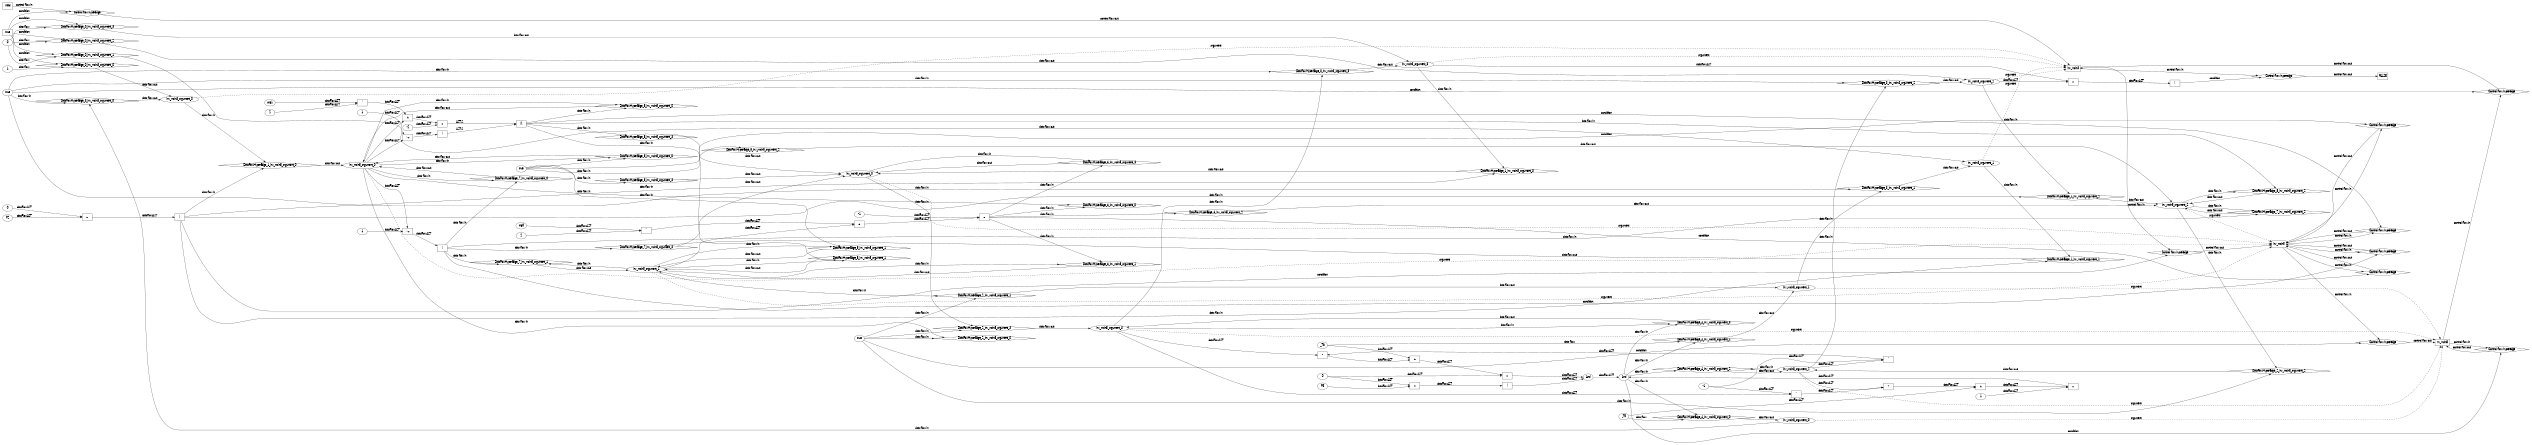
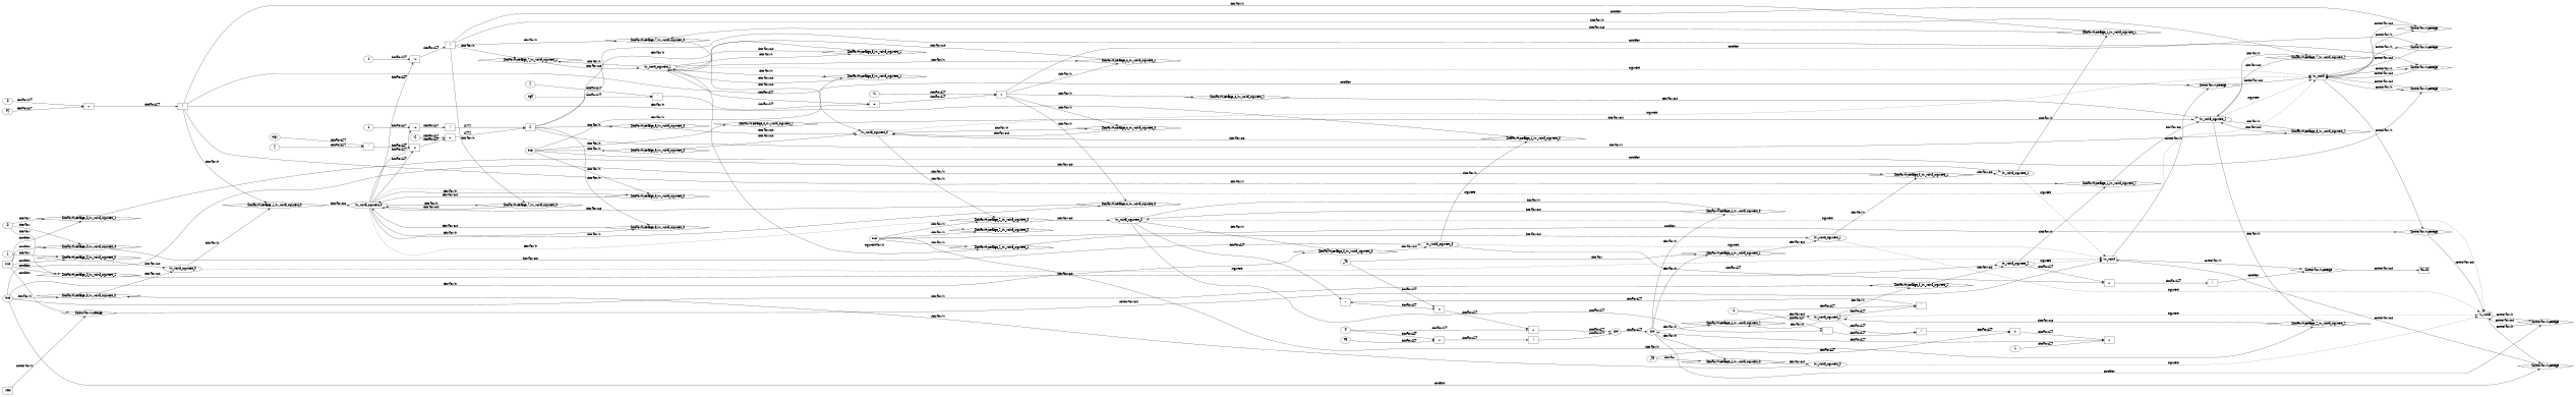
  digraph {
    fontname=Lato
    rankdir=LR
    node [fontname=Lato nodeName=argument0 shape=diamond]
    edge [fontname=Lato]
    n1 [label=inv_main3 nodeName=inv_main3 shape=rect]
    n2 [label="Control flow hyperedge" nodeName=ControlFowHyperEdge_1]
    n3 [label="Control flow hyperedge" nodeName=ControlFowHyperEdge_9]
    n4 [label=inv_main5 nodeName=inv_main5 shape=rect]
    n5 [label=FALSE nodeName=FALSE shape=rect]
    n6 [label="Control flow hyperedge" nodeName=ControlFowHyperEdge_2]
    n7 [label="Control flow hyperedge" nodeName=ControlFowHyperEdge_5]
    n8 [label="Control flow hyperedge" nodeName=ControlFowHyperEdge_6]
    n9 [label="Control flow hyperedge" nodeName=ControlFowHyperEdge_7]
    n10 [label="Control flow hyperedge" nodeName=ControlFowHyperEdge_8]
    n11 [label=inv_main8 nodeName=inv_main8 shape=rect]
    n12 [label="Control flow hyperedge" nodeName=ControlFowHyperEdge_3]
    n13 [label="Control flow hyperedge" nodeName=ControlFowHyperEdge_4]
    n14 [label=Initial nodeName=Initial shape=rect]
    n15 [label="Control flow hyperedge" nodeName=ControlFowHyperEdge_0]
    n16 [label=inv_main3_argument_0 shape=oval]
    n17 [label=DataFowHyperEdge_1_inv_main5_argument_0 nodeName=DataFowHyperEdge_1_inv_main5_argument_0]
    n18 [label=inv_main5_argument_0 shape=oval]
    n19 [label=inv_main3_argument_1 nodeName=argument1 shape=oval]
    n20 [label=DataFowHyperEdge_1_inv_main5_argument_1 nodeName=DataFowHyperEdge_1_inv_main5_argument_1]
    n21 [label=DataFowHyperEdge_7_inv_main5_argument_3 nodeName=DataFowHyperEdge_7_inv_main5_argument_3]
    n22 [label=inv_main3_argument_2 nodeName=argument2 shape=oval]
    n23 [label="=" nodeName=xxxFALSE___inv_main3_9xxxguard_0_node_1 shape=rect]
    n24 [label=DataFowHyperEdge_1_inv_main5_argument_2 nodeName=DataFowHyperEdge_1_inv_main5_argument_2]
    n25 [label="!" nodeName=xxxFALSE___inv_main3_9xxxguard_0_node_0 shape=rect]
    n26 [label=inv_main5_argument_2 nodeName=argument2 shape=oval]
    n27 [label=inv_main3_argument_3 nodeName=argument3 shape=oval]
    n28 [label=DataFowHyperEdge_1_inv_main5_argument_3 nodeName=DataFowHyperEdge_1_inv_main5_argument_3]
    n29 [label=inv_main5_argument_3 nodeName=argument3 shape=oval]
    n30 [label=">=" nodeName=xxxinv_main5___inv_main5_7xxxguard_0_node_1 shape=rect]
    n31 [label=">=" nodeName=xxxinv_main5___inv_main5_8xxxguard_0_node_1 shape=rect]
    n32 [label="+" nodeName=xxxinv_main5___inv_main5_8xxxguard1_node_1 shape=rect]
    n33 [label=DataFowHyperEdge_2_inv_main8_argument_0 nodeName=DataFowHyperEdge_2_inv_main8_argument_0]
    n34 [label=DataFowHyperEdge_5_inv_main5_argument_0 nodeName=DataFowHyperEdge_5_inv_main5_argument_0]
    n35 [label=DataFowHyperEdge_6_inv_main5_argument_0 nodeName=DataFowHyperEdge_6_inv_main5_argument_0]
    n36 [label=DataFowHyperEdge_7_inv_main5_argument_0 nodeName=DataFowHyperEdge_7_inv_main5_argument_0]
    n37 [label=DataFowHyperEdge_8_inv_main5_argument_0 nodeName=DataFowHyperEdge_8_inv_main5_argument_0]
    n38 [label="!" nodeName=xxxinv_main5___inv_main5_7xxxguard_0_node_0 shape=rect]
    n39 [label="!" nodeName=xxxinv_main5___inv_main5_8xxxguard_0_node_0 shape=rect]
    n40 [label="=" nodeName=xxxinv_main5___inv_main5_8xxxguard1_node_0 shape=rect]
    n41 [label=inv_main5_argument_1 nodeName=argument1 shape=oval]
    n42 [label="+" nodeName=xxxinv_main5___inv_main5_6xxxguard_0_node_1 shape=rect]
    n43 [label=DataFowHyperEdge_2_inv_main8_argument_1 nodeName=DataFowHyperEdge_2_inv_main8_argument_1]
    n44 [label=DataFowHyperEdge_5_inv_main5_argument_1 nodeName=DataFowHyperEdge_5_inv_main5_argument_1]
    n45 [label=DataFowHyperEdge_6_inv_main5_argument_1 nodeName=DataFowHyperEdge_6_inv_main5_argument_1]
    n46 [label=DataFowHyperEdge_7_inv_main5_argument_1 nodeName=DataFowHyperEdge_7_inv_main5_argument_1]
    n47 [label=DataFowHyperEdge_8_inv_main5_argument_1 nodeName=DataFowHyperEdge_8_inv_main5_argument_1]
    n48 [label="=" nodeName=xxxinv_main5___inv_main5_6xxxguard_0_node_0 shape=rect]
    n49 [label=inv_main8_argument_1 nodeName=argument1 shape=oval]
    n50 [label=DataFowHyperEdge_2_inv_main8_argument_2 nodeName=DataFowHyperEdge_2_inv_main8_argument_2]
    n51 [label=DataFowHyperEdge_7_inv_main5_argument_2 nodeName=DataFowHyperEdge_7_inv_main5_argument_2]
    n52 [label=DataFowHyperEdge_8_inv_main5_argument_2 nodeName=DataFowHyperEdge_8_inv_main5_argument_2]
    n53 [label=inv_main8_argument_2 nodeName=argument2 shape=oval]
    n54 [label=DataFowHyperEdge_2_inv_main8_argument_3 nodeName=DataFowHyperEdge_2_inv_main8_argument_3]
    n55 [label=DataFowHyperEdge_6_inv_main5_argument_3 nodeName=DataFowHyperEdge_6_inv_main5_argument_3]
    n56 [label=inv_main8_argument_3 nodeName=argument3 shape=oval]
    n57 [label=inv_main8_argument_0 shape=oval]
    n58 [label=DataFowHyperEdge_3_inv_main3_argument_0 nodeName=DataFowHyperEdge_3_inv_main3_argument_0]
    n59 [label=DataFowHyperEdge_3_inv_main3_argument_1 nodeName=DataFowHyperEdge_3_inv_main3_argument_1]
    n60 [label="*" nodeName=xxxinv_main8___inv_main8_4xxxguard_0_node_10 shape=rect]
    n61 [label="-" nodeName=xxxinv_main8___inv_main8_4xxxguard_0_node_18 shape=rect]
    n62 [label=DataFowHyperEdge_3_inv_main3_argument_2 nodeName=DataFowHyperEdge_3_inv_main3_argument_2]
    n63 [label=DataFowHyperEdge_4_inv_main8_argument_2 nodeName=DataFowHyperEdge_4_inv_main8_argument_2]
    n64 [label="-" nodeName=xxxinv_main8___inv_main8_4xxxguard_0_node_9 shape=rect]
    n65 [label="+" nodeName=xxxinv_main8___inv_main8_4xxxguard_0_node_16 shape=rect]
    n66 [label="*" nodeName=xxxinv_main8___inv_main8_4xxxguard_0_node_19 shape=rect]
    n67 [label=DataFowHyperEdge_3_inv_main3_argument_3 nodeName=DataFowHyperEdge_3_inv_main3_argument_3]
    n68 [label=DataFowHyperEdge_4_inv_main8_argument_3 nodeName=DataFowHyperEdge_4_inv_main8_argument_3]
    n69 [label="+" nodeName=xxxinv_main8___inv_main8_4xxxguard_0_node_7 shape=rect]
    n70 [label=true nodeName=true_0 shape=rect]
    n71 [label=DataFowHyperEdge_0_inv_main3_argument_0 nodeName=DataFowHyperEdge_0_inv_main3_argument_0]
    n72 [label=DataFowHyperEdge_0_inv_main3_argument_1 nodeName=DataFowHyperEdge_0_inv_main3_argument_1]
    n73 [label=DataFowHyperEdge_0_inv_main3_argument_2 nodeName=DataFowHyperEdge_0_inv_main3_argument_2]
    n74 [label=DataFowHyperEdge_0_inv_main3_argument_3 nodeName=DataFowHyperEdge_0_inv_main3_argument_3]
    n75 [label=1 nodeName=xxxinv_main3___Initial_0xxxdataFlow_0_node_0 shape=""]
    n76 [label=0 nodeName=xxxinv_main3___Initial_0xxxdataFlow1_node_0 shape=""]
    n77 [label="!" nodeName=xxxinv_main5___inv_main3_1xxxguard_0_node_0 shape=rect]
    n78 [label="=" nodeName=xxxinv_main5___inv_main3_1xxxguard_0_node_1 shape=rect]
    n79 [label=P2 nodeName=xxxinv_main5___inv_main3_1xxxguard_0_node_2 shape=""]
    n80 [label=0 nodeName=xxxinv_main5___inv_main3_1xxxguard_0_node_3 shape=""]
    n81 [label=true nodeName=xxxinv_main8___inv_main5_2xxxguard_0_node_0 shape=""]
    n82 [label=true nodeName=xxxinv_main3___inv_main8_3xxxguard_0_node_0 shape=""]
    n83 [label=And nodeName=xxxinv_main8___inv_main8_4xxxguard_0_node_0 shape=""]
    n84 [label=DataFowHyperEdge_4_inv_main8_argument_0 nodeName=DataFowHyperEdge_4_inv_main8_argument_0]
    n85 [label=DataFowHyperEdge_4_inv_main8_argument_1 nodeName=DataFowHyperEdge_4_inv_main8_argument_1]
    n86 [label=And nodeName=xxxinv_main8___inv_main8_4xxxguard_0_node_1 shape=""]
    n87 [label="!" nodeName=xxxinv_main8___inv_main8_4xxxguard_0_node_2 shape=rect]
    n88 [label="=" nodeName=xxxinv_main8___inv_main8_4xxxguard_0_node_3 shape=rect]
    n89 [label=P3 nodeName=xxxinv_main8___inv_main8_4xxxguard_0_node_4 shape=""]
    n90 [label=0 nodeName=xxxinv_main8___inv_main8_4xxxguard_0_node_5 shape=""]
    n91 [label="=" nodeName=xxxinv_main8___inv_main8_4xxxguard_0_node_6 shape=rect]
    n92 [label=-1 nodeName=xxxinv_main8___inv_main8_4xxxguard_0_node_11 shape=""]
    n93 [label="=" nodeName=xxxinv_main8___inv_main8_4xxxguard_0_node_15 shape=rect]
    n94 [label=1 nodeName=xxxinv_main8___inv_main8_4xxxguard_0_node_23 shape=""]
    n95 [label=_T6 nodeName=xxxinv_main8___inv_main8_4xxxdataFlow1_node_0 shape=""]
    n96 [label=_T5 nodeName=xxxinv_main8___inv_main8_4xxxdataFlow_0_node_0 shape=""]
    n97 [label=true nodeName=xxxinv_main5___inv_main5_5xxxguard_0_node_0 shape=""]
    n98 [label=DataFowHyperEdge_5_inv_main5_argument_2 nodeName=DataFowHyperEdge_5_inv_main5_argument_2]
    n99 [label=DataFowHyperEdge_5_inv_main5_argument_3 nodeName=DataFowHyperEdge_5_inv_main5_argument_3]
    n100 [label=DataFowHyperEdge_6_inv_main5_argument_2 nodeName=DataFowHyperEdge_6_inv_main5_argument_2]
    n101 [label="*" nodeName=xxxinv_main5___inv_main5_6xxxguard_0_node_2 shape=rect]
    n102 [label=2 nodeName=xxxinv_main5___inv_main5_6xxxguard_0_node_3 shape=""]
    n103 [label=arg0 nodeName=xxxinv_main5___inv_main5_6xxxguard_0_node_4 shape=""]
    n104 [label=-1 nodeName=xxxinv_main5___inv_main5_6xxxguard_0_node_6 shape=""]
    n105 [label=1 nodeName=xxxinv_main5___inv_main5_7xxxguard_0_node_3 shape=""]
    n106 [label="&" nodeName=xxxinv_main5___inv_main5_8xxx_and shape=rect]
    n107 [label=DataFowHyperEdge_8_inv_main5_argument_3 nodeName=DataFowHyperEdge_8_inv_main5_argument_3]
    n108 [label=1 nodeName=xxxinv_main5___inv_main5_8xxxguard_0_node_2 shape=""]
    n109 [label="*" nodeName=xxxinv_main5___inv_main5_8xxxguard1_node_2 shape=rect]
    n110 [label=2 nodeName=xxxinv_main5___inv_main5_8xxxguard1_node_3 shape=""]
    n111 [label=arg1 nodeName=xxxinv_main5___inv_main5_8xxxguard1_node_4 shape=""]
    n112 [label=-2 nodeName=xxxinv_main5___inv_main5_8xxxguard1_node_6 shape=""]
    n1 -> n2 [label="control flow in"]
    n1 -> n3 [label="control flow in"]
    n2 -> n4 [label="control flow out"]
    n3 -> n5 [label="control flow out"]
    n4 -> n6 [label="control flow in"]
    n4 -> n7 [label="control flow in"]
    n4 -> n8 [label="control flow in"]
    n4 -> n9 [label="control flow in"]
    n4 -> n10 [label="control flow in"]
    n6 -> n11 [label="control flow out"]
    n7 -> n4 [label="control flow out"]
    n8 -> n4 [label="control flow out"]
    n9 -> n4 [label="control flow out"]
    n10 -> n4 [label="control flow out"]
    n11 -> n12 [label="control flow in"]
    n11 -> n13 [label="control flow in"]
    n12 -> n1 [label="control flow out"]
    n13 -> n11 [label="control flow out"]
    n14 -> n15 [label="control flow in"]
    n15 -> n1 [label="control flow out"]
    n16 -> n1 [label=argument style=dashed]
    n16 -> n17 [label="data flow in"]
    n17 -> n18 [label="data flow out"]
    n18 -> n4 [label=argument style=dashed]
    n18 -> n30 [label=dataFlowAST]
    n18 -> n31 [label=dataFlowAST]
    n18 -> n32 [label=dataFlowAST]
-   n18 -> n33 [label="data flow in"]
+   n18 -> n33 [label="data flow in" style=dashed]
    n18 -> n34 [label="data flow in"]
    n18 -> n35 [label="data flow in"]
    n18 -> n36 [label="data flow in"]
    n18 -> n37 [label="data flow in"]
    n19 -> n1 [label=argument style=dashed]
    n19 -> n20 [label="data flow in"]
    n20 -> n21 [label="data flow out"]
    n21 -> n29 [label="data flow out"]
    n22 -> n1 [label=argument style=dashed]
    n22 -> n23 [label=dataFlowAST]
    n22 -> n24 [label="data flow in"]
    n23 -> n25 [label=dataFlowAST]
    n24 -> n26 [label="data flow out"]
    n25 -> n3 [label=condition]
    n26 -> n4 [label=argument style=dashed]
    n26 -> n50 [label="data flow in"]
    n26 -> n51 [label="data flow in"]
    n26 -> n52 [label="data flow in"]
    n27 -> n1 [label=argument style=dashed]
    n27 -> n23 [label=dataFlowAST]
    n27 -> n28 [label="data flow in"]
    n28 -> n29 [label="data flow out"]
    n29 -> n4 [label=argument style=dashed]
    n29 -> n54 [label="data flow in"]
    n29 -> n55 [label="data flow in"]
    n30 -> n38 [label=dataFlowAST]
    n31 -> n39 [label=dataFlowAST]
    n32 -> n40 [label=dataFlowAST]
    n34 -> n18 [label="data flow out"]
+   n35 -> n18 [label="data flow out"]
    n36 -> n18 [label="data flow out"]
    n37 -> n18 [label="data flow out"]
    n38 -> n9 [label=condition]
    n38 -> n21 [label="data flow in"]
    n38 -> n36 [label="data flow in"]
    n38 -> n46 [label="data flow in"]
    n38 -> n51 [label="data flow in"]
    n39 -> n106 [label="AST &"]
    n40 -> n106 [label="AST &"]
    n41 -> n4 [label=argument style=dashed]
    n41 -> n42 [label=dataFlowAST]
-   n41 -> n43 [label="data flow in"]
+   n41 -> n43 [label="argument flow in"]
    n41 -> n44 [label="data flow in"]
    n41 -> n45 [label="data flow in"]
    n41 -> n46 [label="data flow in"]
    n41 -> n47 [label="data flow in"]
    n42 -> n48 [label=dataFlowAST]
    n43 -> n49 [label="data flow out"]
    n44 -> n41 [label="data flow out"]
    n45 -> n41 [label="data flow out"]
    n46 -> n41 [label="data flow out"]
    n47 -> n41 [label="data flow out"]
    n48 -> n8 [label=condition]
    n48 -> n35 [label="data flow in"]
    n48 -> n45 [label="data flow in"]
    n48 -> n55 [label="data flow in"]
    n48 -> n100 [label="data flow in"]
    n49 -> n11 [label=argument style=dashed]
    n49 -> n59 [label="data flow in"]
    n50 -> n53 [label="data flow out"]
    n51 -> n26 [label="data flow out"]
    n52 -> n26 [label="data flow out"]
    n53 -> n11 [label=argument style=dashed]
    n53 -> n60 [label=dataFlowAST]
    n53 -> n61 [label=dataFlowAST]
    n53 -> n62 [label="data flow in"]
    n53 -> n63 [label="data flow in"]
    n54 -> n56 [label="data flow out"]
    n55 -> n29 [label="data flow out"]
    n56 -> n11 [label=argument style=dashed]
    n56 -> n64 [label=dataFlowAST]
    n56 -> n66 [label=dataFlowAST]
    n56 -> n67 [label="data flow in"]
    n56 -> n68 [label="data flow in"]
    n57 -> n11 [label=argument style=dashed]
    n57 -> n58 [label="data flow in"]
    n58 -> n16 [label="data flow out"]
    n59 -> n19 [label="data flow out"]
    n60 -> n64 [label=dataFlowAST]
    n61 -> n65 [label=dataFlowAST]
    n62 -> n22 [label="data flow out"]
    n63 -> n53 [label="data flow out"]
    n64 -> n69 [label=dataFlowAST]
    n65 -> n93 [label=dataFlowAST]
    n66 -> n61 [label=dataFlowAST]
    n67 -> n27 [label="data flow out"]
    n68 -> n56 [label="data flow out"]
    n69 -> n91 [label=dataFlowAST]
    n70 -> n15 [label=condition]
    n70 -> n71 [label=condition]
    n70 -> n72 [label=condition]
    n70 -> n73 [label=condition]
    n70 -> n74 [label=condition]
    n71 -> n16 [label="data flow out"]
    n72 -> n19 [label="data flow out"]
    n73 -> n22 [label="data flow out"]
    n74 -> n27 [label="data flow out"]
    n75 -> n71 [label="data flow"]
    n76 -> n72 [label="data flow"]
    n76 -> n73 [label="data flow"]
    n76 -> n74 [label="data flow"]
    n77 -> n2 [label=condition]
    n77 -> n17 [label="data flow in"]
    n77 -> n20 [label="data flow in"]
    n77 -> n24 [label="data flow in"]
    n77 -> n28 [label="data flow in"]
    n78 -> n77 [label=dataFlowAST]
    n79 -> n78 [label=dataFlowAST]
    n80 -> n78 [label=dataFlowAST]
    n81 -> n6 [label=condition]
    n81 -> n33 [label="data flow in"]
    n81 -> n43 [label="data flow in"]
    n81 -> n50 [label="data flow in"]
    n81 -> n54 [label="data flow in"]
    n82 -> n12 [label=condition]
    n82 -> n58 [label="data flow in"]
    n82 -> n59 [label="data flow in"]
    n82 -> n62 [label="data flow in"]
    n82 -> n67 [label="data flow in"]
    n83 -> n13 [label=condition]
    n83 -> n63 [label="data flow in"]
    n83 -> n68 [label="data flow in"]
    n83 -> n84 [label="data flow in"]
    n83 -> n85 [label="data flow in"]
    n84 -> n57 [label="data flow out"]
    n85 -> n49 [label="data flow out"]
    n86 -> n83 [label=dataFlowAST]
    n87 -> n86 [label=dataFlowAST]
    n88 -> n87 [label=dataFlowAST]
    n89 -> n88 [label=dataFlowAST]
    n90 -> n88 [label=dataFlowAST]
    n90 -> n91 [label=dataFlowAST]
    n91 -> n86 [label=dataFlowAST]
    n92 -> n60 [label=dataFlowAST]
    n92 -> n66 [label=dataFlowAST]
    n93 -> n83 [label=dataFlowAST]
    n94 -> n93 [label=dataFlowAST]
    n95 -> n69 [label=dataFlowAST]
    n95 -> n85 [label="data flow"]
    n96 -> n65 [label=dataFlowAST]
    n96 -> n84 [label="data flow"]
    n97 -> n7 [label=condition]
    n97 -> n34 [label="data flow in"]
    n97 -> n44 [label="data flow in"]
    n97 -> n98 [label="data flow in"]
    n97 -> n99 [label="data flow in"]
    n98 -> n26 [label="data flow out"]
    n99 -> n29 [label="data flow out"]
    n100 -> n26 [label="data flow out"]
    n101 -> n42 [label=dataFlowAST]
    n102 -> n101 [label=dataFlowAST]
    n103 -> n101 [label=dataFlowAST]
    n104 -> n48 [label=dataFlowAST]
    n105 -> n30 [label=dataFlowAST]
    n106 -> n10 [label=condition]
    n106 -> n37 [label="data flow in"]
    n106 -> n47 [label="data flow in"]
    n106 -> n52 [label="data flow in"]
    n106 -> n107 [label="data flow in"]
    n107 -> n29 [label="data flow out"]
    n108 -> n31 [label=dataFlowAST]
    n109 -> n32 [label=dataFlowAST]
    n110 -> n109 [label=dataFlowAST]
    n111 -> n109 [label=dataFlowAST]
    n112 -> n40 [label=dataFlowAST]
  }
